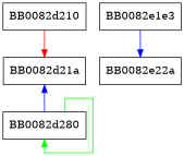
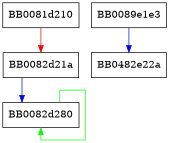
  digraph {
    splines=ortho
    node [shape=box]
    edge [color=blue]
-   BB0082d210
+   BB0082d210 [label=BB0081d210]
    BB0082d21a
    BB0082d280
-   BB0082e1e3
-   BB0082e22a
+   BB0082e1e3 [label=BB0089e1e3]
+   BB0082e22a [label=BB0482e22a]
    BB0082d210 -> BB0082d21a [color=red]
-   BB0082d280 -> BB0082d21a
+   BB0082d21a -> BB0082d280
    BB0082d280 -> BB0082d280 [color=green]
    BB0082e1e3 -> BB0082e22a
  }
